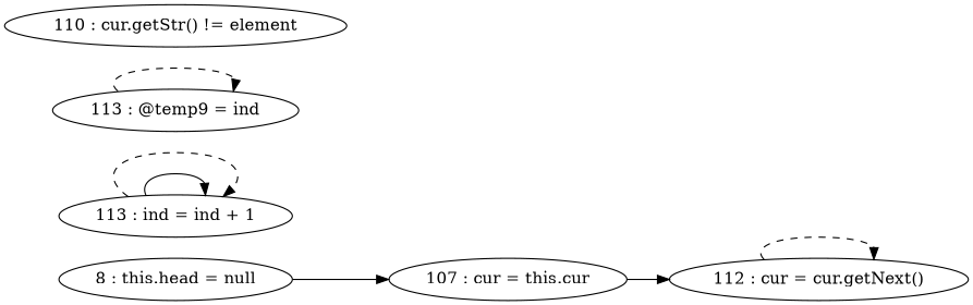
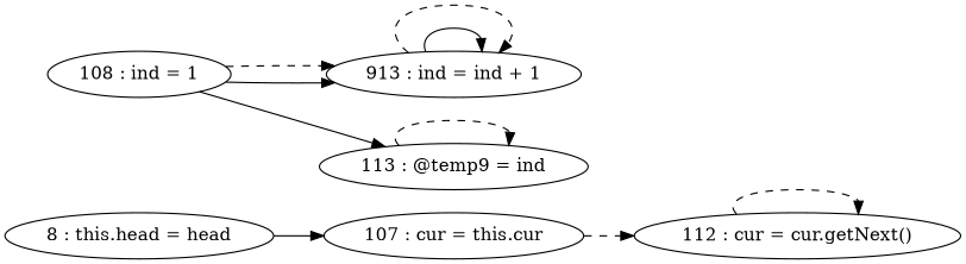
  digraph {
    rankdir=LR
    edge [style=dashed]
    n1 [label="107 : cur = this.cur"]
-   "8 : this.head = null"
+   "8 : this.head = null" [label="8 : this.head = head"]
    "112 : cur = cur.getNext()"
-   "113 : ind = ind + 1"
+   "108 : ind = 1"
+   "113 : ind = ind + 1" [label="913 : ind = ind + 1"]
    "113 : @temp9 = ind"
-   "110 : cur.getStr() != element"
-   n1 -> "112 : cur = cur.getNext()" [style=solid]
+   n1 -> "112 : cur = cur.getNext()"
    "8 : this.head = null" -> n1 [style=""]
    "112 : cur = cur.getNext()" -> "112 : cur = cur.getNext()"
+   "108 : ind = 1" -> "113 : ind = ind + 1" [style=""]
+   "108 : ind = 1" -> "113 : ind = ind + 1"
+   "108 : ind = 1" -> "113 : @temp9 = ind" [style=""]
    "113 : ind = ind + 1" -> "113 : ind = ind + 1" [style=""]
    "113 : ind = ind + 1" -> "113 : ind = ind + 1"
    "113 : @temp9 = ind" -> "113 : @temp9 = ind"
  }
